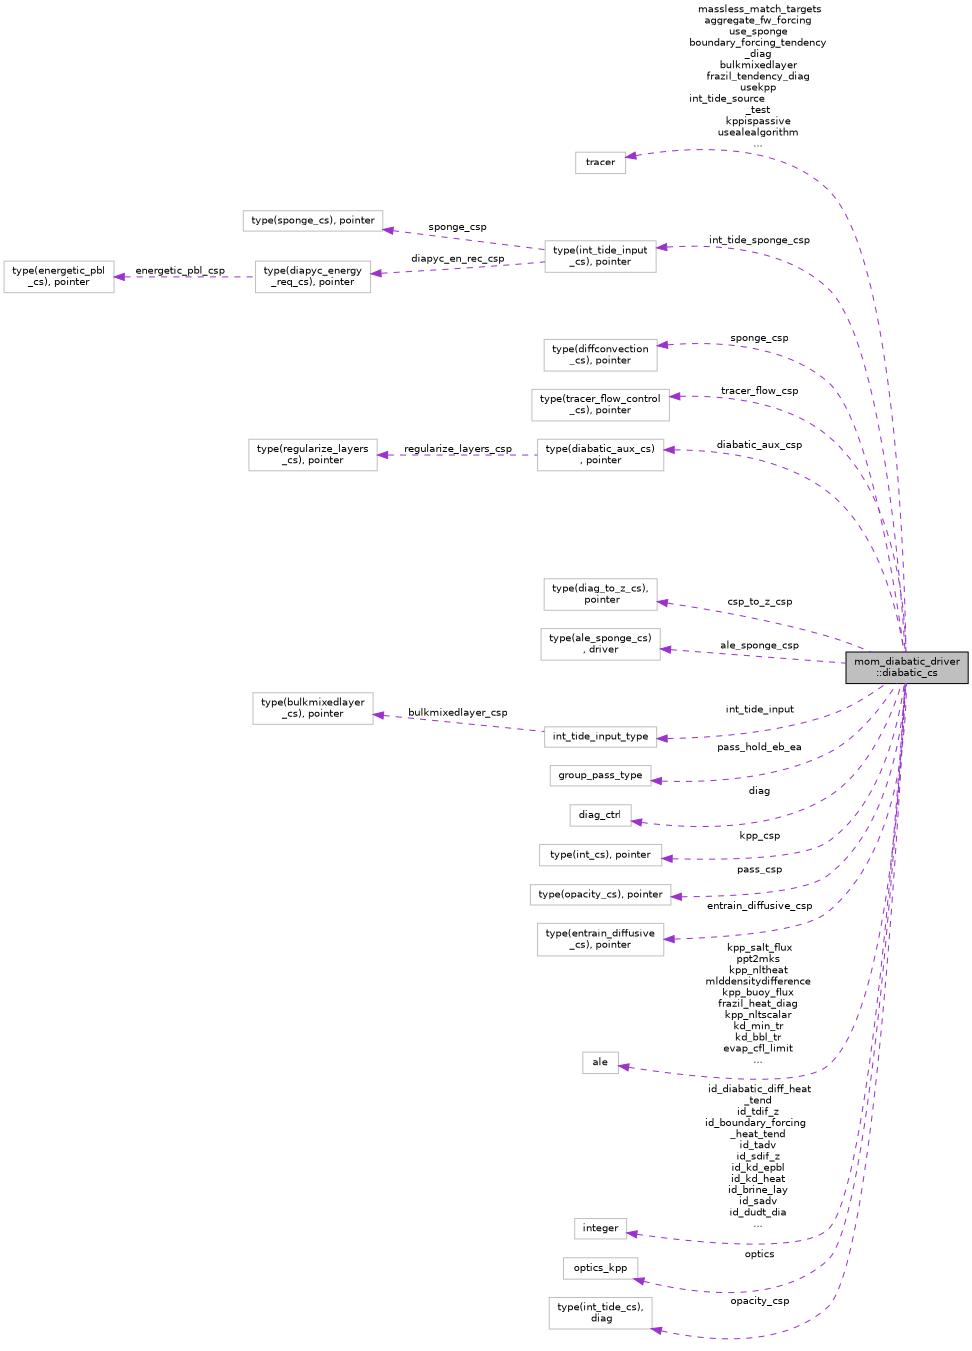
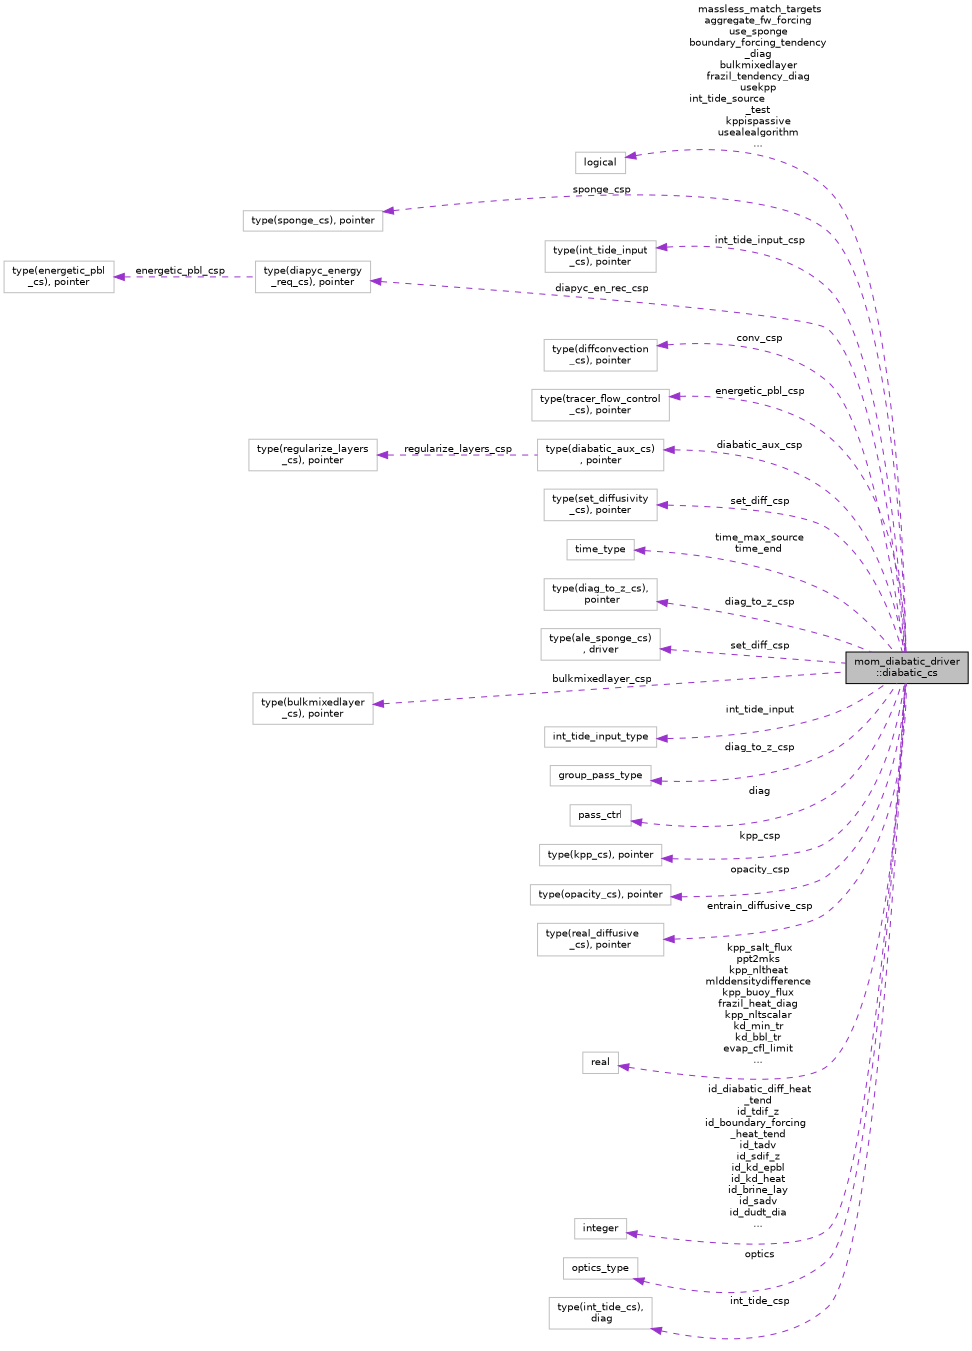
  digraph {
    rankdir=LR
    node [color=grey75 fillcolor=white fontname=Helvetica fontsize=10 shape=record style=filled]
    edge [color=darkorchid3 dir=back fontname=Helvetica fontsize=10 labelfontname=Helvetica labelfontsize=10 style=dashed]
    n1 [color=black fillcolor=grey75 fontcolor=black height=0.2 label="mom_diabatic_driver\l::diabatic_cs" width=0.4]
-   n2 [height=0.2 label=tracer width=0.4]
+   n2 [height=0.2 label=logical width=0.4]
    n3 [height=0.2 label="type(energetic_pbl\l_cs), pointer" width=0.4]
    n4 [height=0.2 label="type(diapyc_energy\l_req_cs), pointer" width=0.4]
    n5 [height=0.2 label="type(diffconvection\l_cs), pointer" width=0.4]
    n6 [height=0.2 label="type(tracer_flow_control\l_cs), pointer" width=0.4]
    n7 [height=0.2 label="type(regularize_layers\l_cs), pointer" width=0.4]
    n8 [height=0.2 label="type(diabatic_aux_cs)\l, pointer" width=0.4]
+   n9 [height=0.2 label="type(set_diffusivity\l_cs), pointer" width=0.4]
+   n10 [height=0.2 label=time_type width=0.4]
    n11 [height=0.2 label="type(diag_to_z_cs),\l pointer" width=0.4]
    n12 [height=0.2 label="type(ale_sponge_cs)\l, driver" width=0.4]
    n13 [height=0.2 label=int_tide_input_type width=0.4]
    n14 [height=0.2 label="type(int_tide_input\l_cs), pointer" width=0.4]
    n15 [height=0.2 label="type(bulkmixedlayer\l_cs), pointer" width=0.4]
    n16 [height=0.2 label=group_pass_type width=0.4]
-   n17 [height=0.2 label=diag_ctrl width=0.4]
-   n18 [height=0.2 label="type(int_cs), pointer" width=0.4]
+   n17 [height=0.2 label=pass_ctrl width=0.4]
+   n18 [height=0.2 label="type(kpp_cs), pointer" width=0.4]
    n19 [height=0.2 label="type(opacity_cs), pointer" width=0.4]
    n20 [height=0.2 label="type(sponge_cs), pointer" width=0.4]
-   n21 [height=0.2 label="type(entrain_diffusive\l_cs), pointer" width=0.4]
-   n22 [height=0.2 label=ale width=0.4]
+   n21 [height=0.2 label="type(real_diffusive\l_cs), pointer" width=0.4]
+   n22 [height=0.2 label=real width=0.4]
    n23 [height=0.2 label=integer width=0.4]
-   n24 [height=0.2 label=optics_kpp width=0.4]
+   n24 [height=0.2 label=optics_type width=0.4]
    n25 [height=0.2 label="type(int_tide_cs),\l diag" width=0.4]
    n2 -> n1 [label=" massless_match_targets\naggregate_fw_forcing\nuse_sponge\nboundary_forcing_tendency\l_diag\nbulkmixedlayer\nfrazil_tendency_diag\nusekpp\nint_tide_source\l_test\nkppispassive\nusealealgorithm\n..."]
    n3 -> n4 [label=" energetic_pbl_csp"]
-   n4 -> n14 [label=" diapyc_en_rec_csp"]
-   n5 -> n1 [label=" sponge_csp"]
-   n6 -> n1 [label=" tracer_flow_csp"]
+   n4 -> n1 [label=" diapyc_en_rec_csp"]
+   n5 -> n1 [label=" conv_csp"]
+   n6 -> n1 [label=" energetic_pbl_csp"]
    n7 -> n8 [label=" regularize_layers_csp"]
    n8 -> n1 [label=" diabatic_aux_csp"]
-   n11 -> n1 [label=" csp_to_z_csp"]
-   n12 -> n1 [label=" ale_sponge_csp"]
+   n9 -> n1 [label=" set_diff_csp"]
+   n10 -> n1 [label=" time_max_source\ntime_end"]
+   n11 -> n1 [label=" diag_to_z_csp"]
+   n12 -> n1 [label=" set_diff_csp"]
    n13 -> n1 [label=" int_tide_input"]
-   n14 -> n1 [label=" int_tide_sponge_csp"]
-   n15 -> n13 [label=" bulkmixedlayer_csp"]
-   n16 -> n1 [label=" pass_hold_eb_ea"]
+   n14 -> n1 [label=" int_tide_input_csp"]
+   n15 -> n1 [label=" bulkmixedlayer_csp"]
+   n16 -> n1 [label=" diag_to_z_csp"]
    n17 -> n1 [label=" diag"]
    n18 -> n1 [label=" kpp_csp"]
-   n19 -> n1 [label=" pass_csp"]
-   n20 -> n14 [label=" sponge_csp"]
+   n19 -> n1 [label=" opacity_csp"]
+   n20 -> n1 [label=" sponge_csp"]
    n21 -> n1 [label=" entrain_diffusive_csp"]
    n22 -> n1 [label=" kpp_salt_flux\nppt2mks\nkpp_nltheat\nmlddensitydifference\nkpp_buoy_flux\nfrazil_heat_diag\nkpp_nltscalar\nkd_min_tr\nkd_bbl_tr\nevap_cfl_limit\n..."]
    n23 -> n1 [label=" id_diabatic_diff_heat\l_tend\nid_tdif_z\nid_boundary_forcing\l_heat_tend\nid_tadv\nid_sdif_z\nid_kd_epbl\nid_kd_heat\nid_brine_lay\nid_sadv\nid_dudt_dia\n..."]
    n24 -> n1 [label=" optics"]
-   n25 -> n1 [label=" opacity_csp"]
+   n25 -> n1 [label=" int_tide_csp"]
  }
